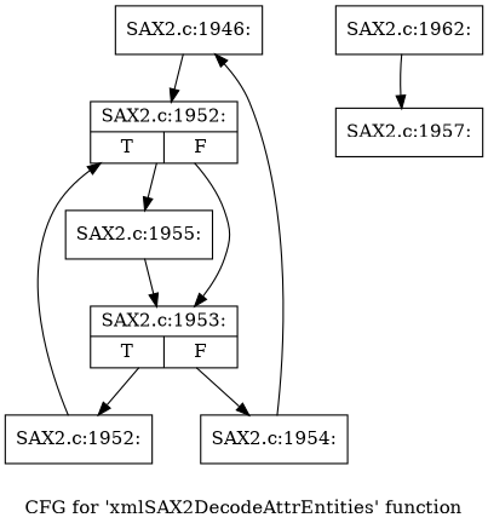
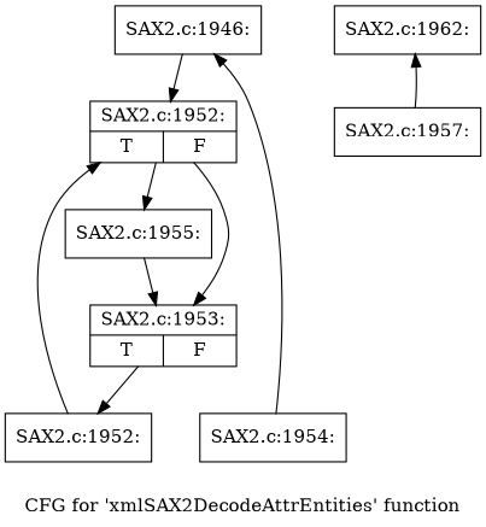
  digraph {
    label="CFG for 'xmlSAX2DecodeAttrEntities' function"
    node [shape=record]
    n1 [label="{SAX2.c:1946:}"]
    n2 [label="{SAX2.c:1952:|{<s0>T|<s1>F}}"]
    n3 [label="{SAX2.c:1953:|{<s0>T|<s1>F}}"]
    n4 [label="{SAX2.c:1955:}"]
    n5 [label="{SAX2.c:1954:}"]
    n6 [label="{SAX2.c:1952:}"]
    n7 [label="{SAX2.c:1962:}"]
    n8 [label="{SAX2.c:1957:}"]
    n1 -> n2
    n2 -> n3
    n2 -> n4
-   n3 -> n5
    n3 -> n6
    n4 -> n3
    n5 -> n1
    n6 -> n2
-   n7 -> n8
+   n8 -> n7
  }
